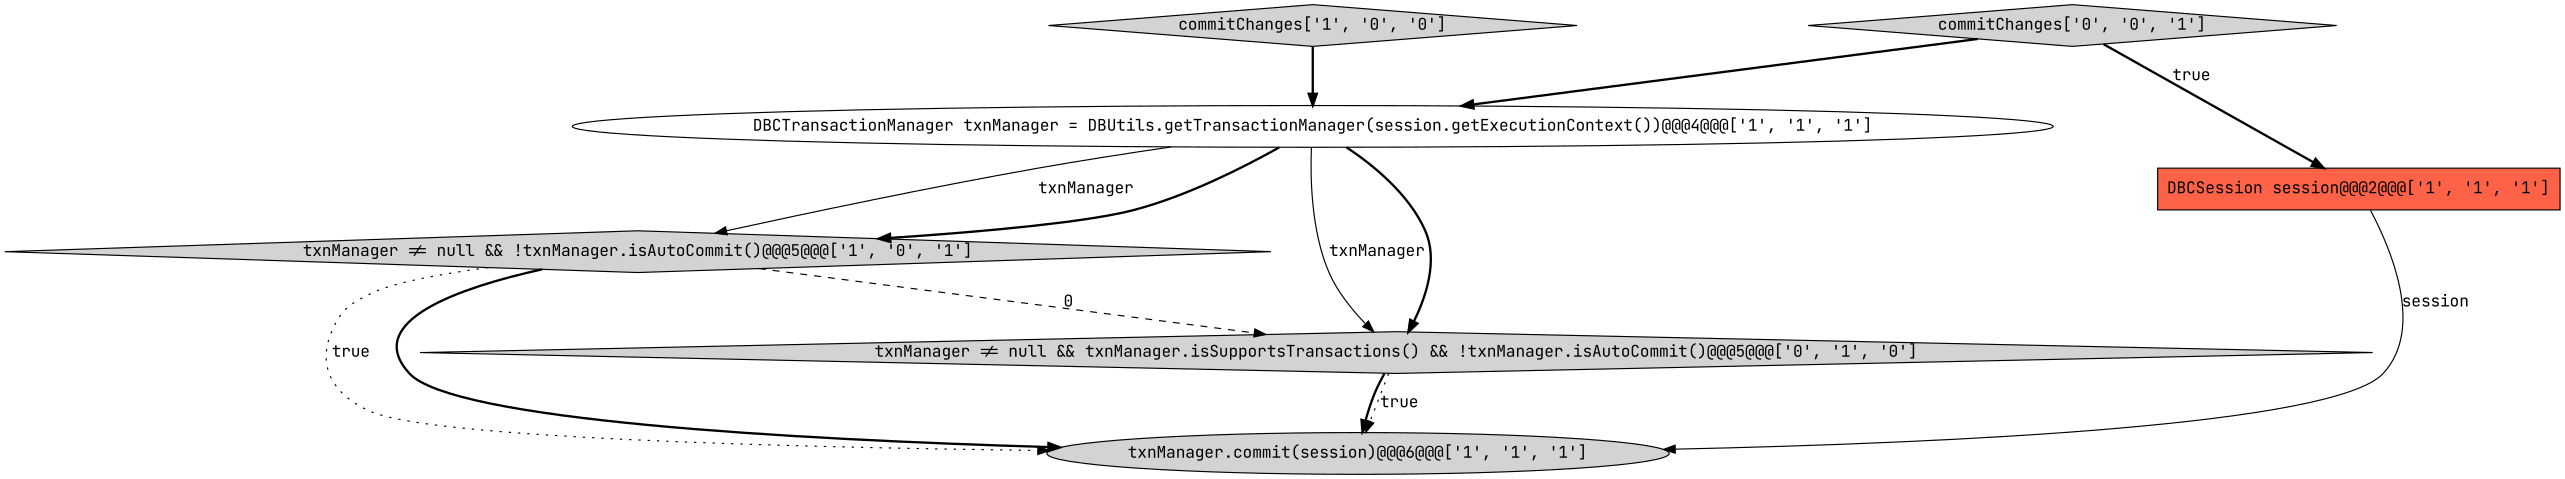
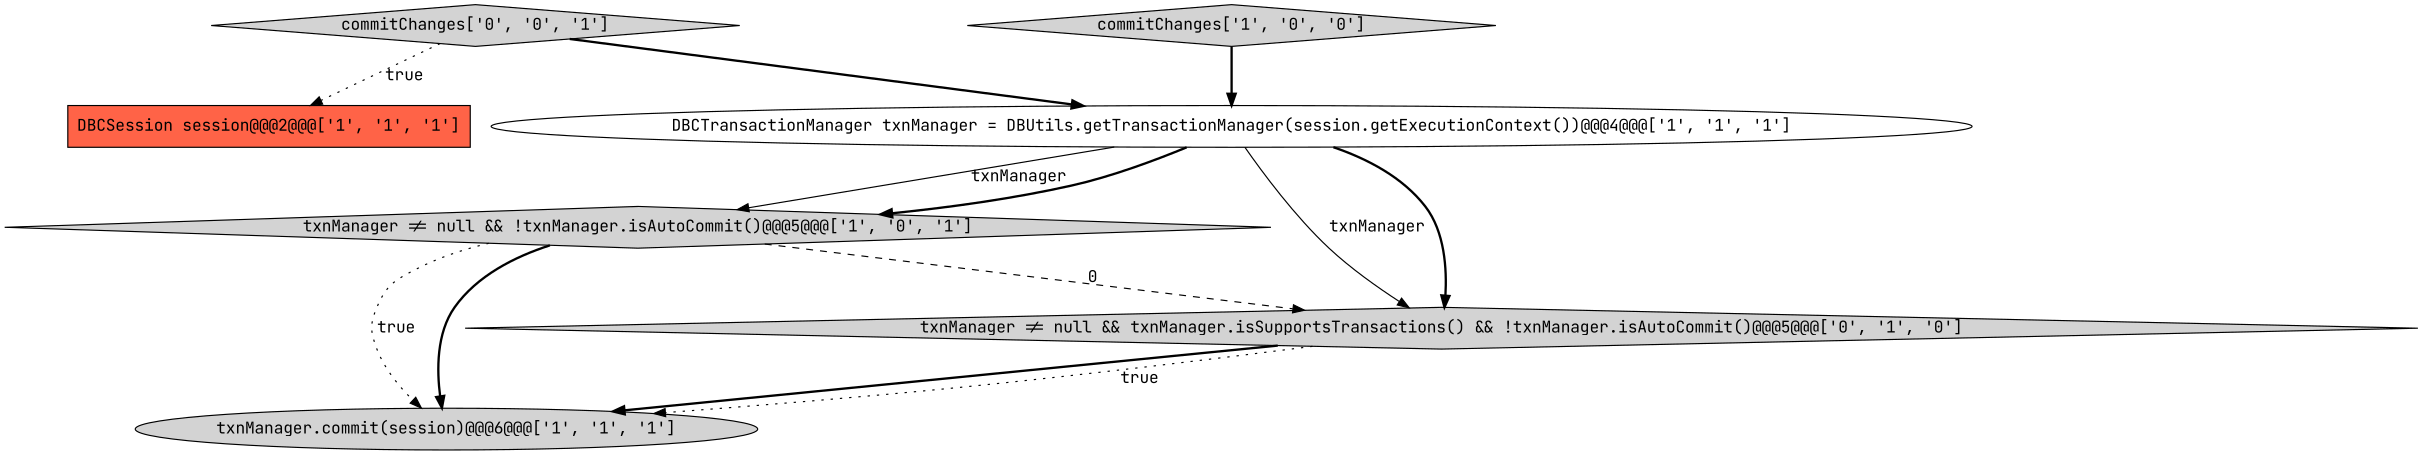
  digraph {
    fontname="JetBrains Mono"
    node [fillcolor=lightgray fontname="JetBrains Mono" shape=diamond style=filled]
    edge [fontname="JetBrains Mono" style=bold]
    n1 [fillcolor=tomato label="DBCSession session@@@2@@@['1', '1', '1']" shape=box]
    n2 [label="txnManager.commit(session)@@@6@@@['1', '1', '1']" shape=ellipse]
    n3 [fillcolor=white label="DBCTransactionManager txnManager = DBUtils.getTransactionManager(session.getExecutionContext())@@@4@@@['1', '1', '1']" shape=ellipse]
    n4 [label="txnManager != null && !txnManager.isAutoCommit()@@@5@@@['1', '0', '1']"]
    n5 [label="txnManager != null && txnManager.isSupportsTransactions() && !txnManager.isAutoCommit()@@@5@@@['0', '1', '0']"]
    n6 [label="commitChanges['1', '0', '0']"]
    n7 [label="commitChanges['0', '0', '1']"]
-   n1 -> n2 [label=session style=solid]
    n3 -> n4 [label=txnManager style=solid]
    n3 -> n4
    n3 -> n5 [label=txnManager style=solid]
    n3 -> n5
    n4 -> n2 [label=true style=dotted]
    n4 -> n2
    n4 -> n5 [label=0 style=dashed]
    n5 -> n2
    n5 -> n2 [label=true style=dotted]
    n6 -> n3
-   n7 -> n1 [label=true]
+   n7 -> n1 [label=true style=dotted]
    n7 -> n3
  }
